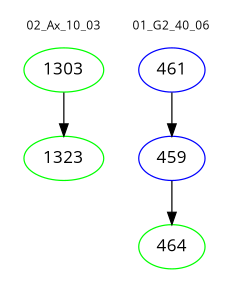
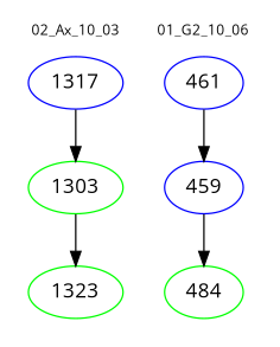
  digraph {
    fontname="Open Sans"
    node [color=blue fontname="Open Sans"]
    edge [color=black fontname="Open Sans"]
+   n1 [label=1317]
    n2 [color=green label=1303]
    n3 [color=green label=1323]
    n4 [label=461]
    n5 [label=459]
-   n6 [color=green label=464]
+   n6 [color=green label=484]
    subgraph cluster_1 {
      color=white
      fontsize=10
      label="02_Ax_10_03"
+     n1
      n2
      n3
    }
    subgraph cluster_2 {
      color=white
      fontsize=10
-     label="01_G2_40_06"
+     label="01_G2_10_06"
      n4
      n5
      n6
    }
+   n1 -> n2
    n2 -> n3
    n4 -> n5
    n5 -> n6
  }
